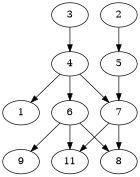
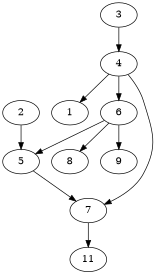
  digraph {
    node [alpha=0.04]
    1 [expect_size=15065088]
    4 [alpha=0.02 expect_size=20139008]
    6 [alpha=0.06 expect_size=40823808]
    7 [expect_size=9322496]
    8 [alpha=0.19 expect_size=9246720]
    9 [alpha=0.00 expect_size=11243520]
    n7 [alpha=0.08 expect_size=7887872 label=11]
    2 [alpha=0.07 expect_size=30182400]
    5 [alpha=0.10 expect_size=32263168]
    3 [alpha=0.03 expect_size=6468608]
    4 -> 1
    4 -> 6
    4 -> 7
    6 -> 8
    6 -> 9
-   6 -> n7
-   7 -> 8
+   6 -> 5
    7 -> n7
    2 -> 5
    5 -> 7
    3 -> 4
  }
